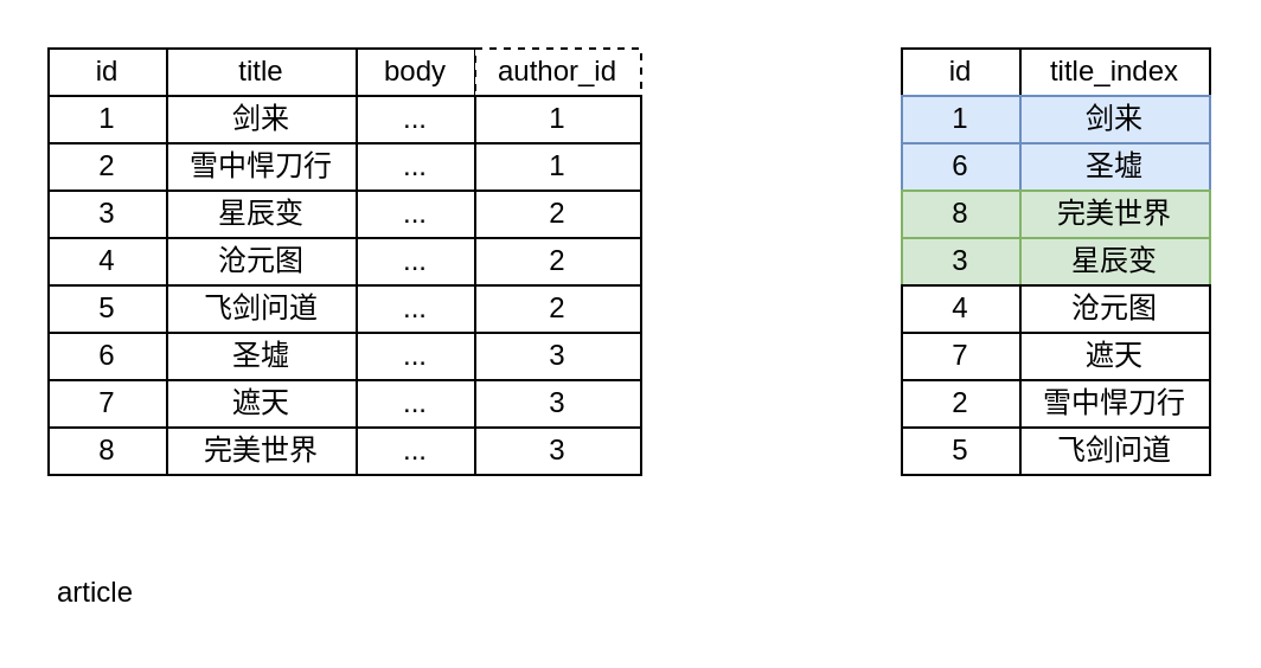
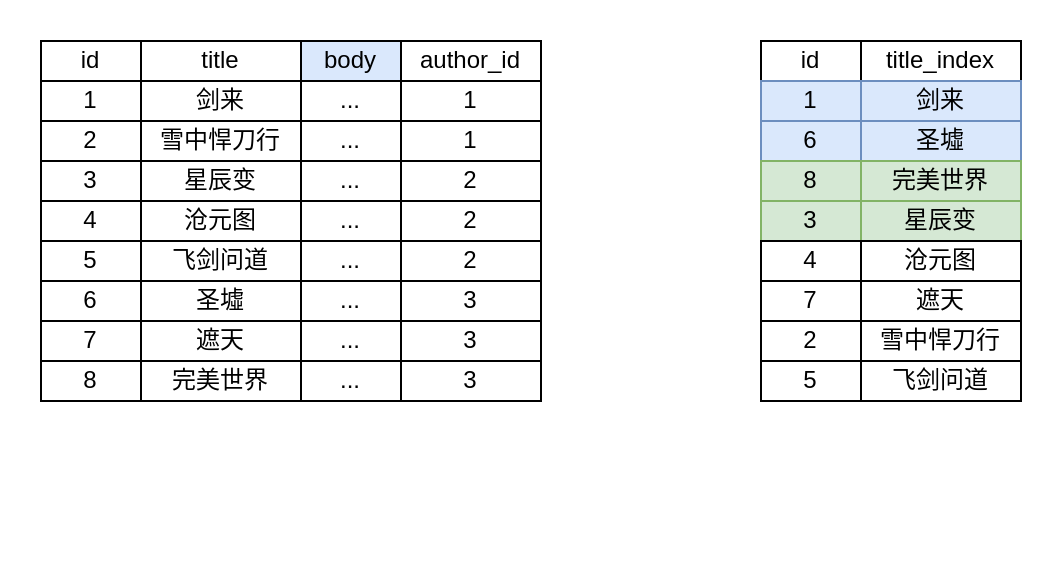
  <mxCell id="0" />
  <mxCell id="1" parent="0" />
  <mxCell id="2" value="id" style="rounded=0;whiteSpace=wrap;html=1;" parent="1" vertex="1"><mxGeometry x="20" y="20" width="50" height="20" as="geometry" /></mxCell>
  <mxCell id="3" value="title" style="rounded=0;whiteSpace=wrap;html=1;" parent="1" vertex="1"><mxGeometry x="70" y="20" width="80" height="20" as="geometry" /></mxCell>
- <mxCell id="4" value="body" style="rounded=0;whiteSpace=wrap;html=1;" parent="1" vertex="1"><mxGeometry x="150" y="20" width="50" height="20" as="geometry" /></mxCell>
- <mxCell id="5" value="author_id" style="rounded=0;whiteSpace=wrap;html=1;dashed=1;" parent="1" vertex="1"><mxGeometry x="200" y="20" width="70" height="20" as="geometry" /></mxCell>
+ <mxCell id="4" value="body" style="rounded=0;whiteSpace=wrap;html=1;fillColor=#dae8fc;" parent="1" vertex="1"><mxGeometry x="150" y="20" width="50" height="20" as="geometry" /></mxCell>
+ <mxCell id="5" value="author_id" style="rounded=0;whiteSpace=wrap;html=1;" parent="1" vertex="1"><mxGeometry x="200" y="20" width="70" height="20" as="geometry" /></mxCell>
  <mxCell id="6" value="1" style="rounded=0;whiteSpace=wrap;html=1;" parent="1" vertex="1"><mxGeometry x="20" y="40" width="50" height="20" as="geometry" /></mxCell>
  <mxCell id="7" value="剑来" style="rounded=0;whiteSpace=wrap;html=1;" parent="1" vertex="1"><mxGeometry x="70" y="40" width="80" height="20" as="geometry" /></mxCell>
  <mxCell id="8" value="..." style="rounded=0;whiteSpace=wrap;html=1;" parent="1" vertex="1"><mxGeometry x="150" y="40" width="50" height="20" as="geometry" /></mxCell>
  <mxCell id="9" value="1" style="rounded=0;whiteSpace=wrap;html=1;" parent="1" vertex="1"><mxGeometry x="200" y="40" width="70" height="20" as="geometry" /></mxCell>
  <mxCell id="10" value="2" style="rounded=0;whiteSpace=wrap;html=1;" parent="1" vertex="1"><mxGeometry x="20" y="60" width="50" height="20" as="geometry" /></mxCell>
  <mxCell id="11" value="雪中悍刀行" style="rounded=0;whiteSpace=wrap;html=1;" parent="1" vertex="1"><mxGeometry x="70" y="60" width="80" height="20" as="geometry" /></mxCell>
  <mxCell id="12" value="..." style="rounded=0;whiteSpace=wrap;html=1;" parent="1" vertex="1"><mxGeometry x="150" y="60" width="50" height="20" as="geometry" /></mxCell>
  <mxCell id="13" value="1" style="rounded=0;whiteSpace=wrap;html=1;" parent="1" vertex="1"><mxGeometry x="200" y="60" width="70" height="20" as="geometry" /></mxCell>
  <mxCell id="14" value="3" style="rounded=0;whiteSpace=wrap;html=1;" parent="1" vertex="1"><mxGeometry x="20" y="80" width="50" height="20" as="geometry" /></mxCell>
  <mxCell id="15" value="星辰变" style="rounded=0;whiteSpace=wrap;html=1;" parent="1" vertex="1"><mxGeometry x="70" y="80" width="80" height="20" as="geometry" /></mxCell>
  <mxCell id="16" value="..." style="rounded=0;whiteSpace=wrap;html=1;" parent="1" vertex="1"><mxGeometry x="150" y="80" width="50" height="20" as="geometry" /></mxCell>
  <mxCell id="17" value="2" style="rounded=0;whiteSpace=wrap;html=1;" parent="1" vertex="1"><mxGeometry x="200" y="80" width="70" height="20" as="geometry" /></mxCell>
  <mxCell id="18" value="4" style="rounded=0;whiteSpace=wrap;html=1;" parent="1" vertex="1"><mxGeometry x="20" y="100" width="50" height="20" as="geometry" /></mxCell>
  <mxCell id="19" value="沧元图" style="rounded=0;whiteSpace=wrap;html=1;" parent="1" vertex="1"><mxGeometry x="70" y="100" width="80" height="20" as="geometry" /></mxCell>
  <mxCell id="20" value="..." style="rounded=0;whiteSpace=wrap;html=1;" parent="1" vertex="1"><mxGeometry x="150" y="100" width="50" height="20" as="geometry" /></mxCell>
  <mxCell id="21" value="2" style="rounded=0;whiteSpace=wrap;html=1;" parent="1" vertex="1"><mxGeometry x="200" y="100" width="70" height="20" as="geometry" /></mxCell>
  <mxCell id="22" value="5" style="rounded=0;whiteSpace=wrap;html=1;" parent="1" vertex="1"><mxGeometry x="20" y="120" width="50" height="20" as="geometry" /></mxCell>
  <mxCell id="23" value="飞剑问道" style="rounded=0;whiteSpace=wrap;html=1;" parent="1" vertex="1"><mxGeometry x="70" y="120" width="80" height="20" as="geometry" /></mxCell>
  <mxCell id="24" value="..." style="rounded=0;whiteSpace=wrap;html=1;" parent="1" vertex="1"><mxGeometry x="150" y="120" width="50" height="20" as="geometry" /></mxCell>
  <mxCell id="25" value="2" style="rounded=0;whiteSpace=wrap;html=1;" parent="1" vertex="1"><mxGeometry x="200" y="120" width="70" height="20" as="geometry" /></mxCell>
  <mxCell id="26" value="6" style="rounded=0;whiteSpace=wrap;html=1;" parent="1" vertex="1"><mxGeometry x="20" y="140" width="50" height="20" as="geometry" /></mxCell>
  <mxCell id="27" value="圣墟" style="rounded=0;whiteSpace=wrap;html=1;" parent="1" vertex="1"><mxGeometry x="70" y="140" width="80" height="20" as="geometry" /></mxCell>
  <mxCell id="28" value="..." style="rounded=0;whiteSpace=wrap;html=1;" parent="1" vertex="1"><mxGeometry x="150" y="140" width="50" height="20" as="geometry" /></mxCell>
  <mxCell id="29" value="3" style="rounded=0;whiteSpace=wrap;html=1;" parent="1" vertex="1"><mxGeometry x="200" y="140" width="70" height="20" as="geometry" /></mxCell>
  <mxCell id="30" value="7" style="rounded=0;whiteSpace=wrap;html=1;" parent="1" vertex="1"><mxGeometry x="20" y="160" width="50" height="20" as="geometry" /></mxCell>
  <mxCell id="31" value="遮天" style="rounded=0;whiteSpace=wrap;html=1;" parent="1" vertex="1"><mxGeometry x="70" y="160" width="80" height="20" as="geometry" /></mxCell>
  <mxCell id="32" value="..." style="rounded=0;whiteSpace=wrap;html=1;" parent="1" vertex="1"><mxGeometry x="150" y="160" width="50" height="20" as="geometry" /></mxCell>
  <mxCell id="33" value="3" style="rounded=0;whiteSpace=wrap;html=1;" parent="1" vertex="1"><mxGeometry x="200" y="160" width="70" height="20" as="geometry" /></mxCell>
  <mxCell id="34" value="8" style="rounded=0;whiteSpace=wrap;html=1;" parent="1" vertex="1"><mxGeometry x="20" y="180" width="50" height="20" as="geometry" /></mxCell>
  <mxCell id="35" value="完美世界" style="rounded=0;whiteSpace=wrap;html=1;" parent="1" vertex="1"><mxGeometry x="70" y="180" width="80" height="20" as="geometry" /></mxCell>
  <mxCell id="36" value="..." style="rounded=0;whiteSpace=wrap;html=1;" parent="1" vertex="1"><mxGeometry x="150" y="180" width="50" height="20" as="geometry" /></mxCell>
  <mxCell id="37" value="3" style="rounded=0;whiteSpace=wrap;html=1;" parent="1" vertex="1"><mxGeometry x="200" y="180" width="70" height="20" as="geometry" /></mxCell>
- <mxCell id="38" value="article" style="text;html=1;strokeColor=none;fillColor=none;align=center;verticalAlign=middle;whiteSpace=wrap;rounded=0;" parent="1" vertex="1"><mxGeometry x="20" y="240" width="40" height="20" as="geometry" /></mxCell>
  <mxCell id="39" value="id" style="rounded=0;whiteSpace=wrap;html=1;" parent="1" vertex="1"><mxGeometry x="380" y="20" width="50" height="20" as="geometry" /></mxCell>
  <mxCell id="40" value="title_index" style="rounded=0;whiteSpace=wrap;html=1;" parent="1" vertex="1"><mxGeometry x="430" y="20" width="80" height="20" as="geometry" /></mxCell>
  <mxCell id="41" value="1" style="rounded=0;whiteSpace=wrap;html=1;fillColor=#dae8fc;strokeColor=#6c8ebf;" parent="1" vertex="1"><mxGeometry x="380" y="40" width="50" height="20" as="geometry" /></mxCell>
  <mxCell id="42" value="剑来" style="rounded=0;whiteSpace=wrap;html=1;fillColor=#dae8fc;strokeColor=#6c8ebf;" parent="1" vertex="1"><mxGeometry x="430" y="40" width="80" height="20" as="geometry" /></mxCell>
  <mxCell id="43" value="2" style="rounded=0;whiteSpace=wrap;html=1;" parent="1" vertex="1"><mxGeometry x="380" y="160" width="50" height="20" as="geometry" /></mxCell>
  <mxCell id="44" value="雪中悍刀行" style="rounded=0;whiteSpace=wrap;html=1;" parent="1" vertex="1"><mxGeometry x="430" y="160" width="80" height="20" as="geometry" /></mxCell>
  <mxCell id="45" value="3" style="rounded=0;whiteSpace=wrap;html=1;fillColor=#d5e8d4;strokeColor=#82b366;" parent="1" vertex="1"><mxGeometry x="380" y="100" width="50" height="20" as="geometry" /></mxCell>
  <mxCell id="46" value="星辰变" style="rounded=0;whiteSpace=wrap;html=1;fillColor=#d5e8d4;strokeColor=#82b366;" parent="1" vertex="1"><mxGeometry x="430" y="100" width="80" height="20" as="geometry" /></mxCell>
  <mxCell id="47" value="4" style="rounded=0;whiteSpace=wrap;html=1;" parent="1" vertex="1"><mxGeometry x="380" y="120" width="50" height="20" as="geometry" /></mxCell>
  <mxCell id="48" value="沧元图" style="rounded=0;whiteSpace=wrap;html=1;" parent="1" vertex="1"><mxGeometry x="430" y="120" width="80" height="20" as="geometry" /></mxCell>
  <mxCell id="49" value="5" style="rounded=0;whiteSpace=wrap;html=1;" parent="1" vertex="1"><mxGeometry x="380" y="180" width="50" height="20" as="geometry" /></mxCell>
  <mxCell id="50" value="飞剑问道" style="rounded=0;whiteSpace=wrap;html=1;" parent="1" vertex="1"><mxGeometry x="430" y="180" width="80" height="20" as="geometry" /></mxCell>
  <mxCell id="51" value="6" style="rounded=0;whiteSpace=wrap;html=1;fillColor=#dae8fc;strokeColor=#6c8ebf;" parent="1" vertex="1"><mxGeometry x="380" y="60" width="50" height="20" as="geometry" /></mxCell>
  <mxCell id="52" value="圣墟" style="rounded=0;whiteSpace=wrap;html=1;fillColor=#dae8fc;strokeColor=#6c8ebf;" parent="1" vertex="1"><mxGeometry x="430" y="60" width="80" height="20" as="geometry" /></mxCell>
  <mxCell id="53" value="7" style="rounded=0;whiteSpace=wrap;html=1;" parent="1" vertex="1"><mxGeometry x="380" y="140" width="50" height="20" as="geometry" /></mxCell>
  <mxCell id="54" value="遮天" style="rounded=0;whiteSpace=wrap;html=1;" parent="1" vertex="1"><mxGeometry x="430" y="140" width="80" height="20" as="geometry" /></mxCell>
  <mxCell id="55" value="8" style="rounded=0;whiteSpace=wrap;html=1;fillColor=#d5e8d4;strokeColor=#82b366;" parent="1" vertex="1"><mxGeometry x="380" y="80" width="50" height="20" as="geometry" /></mxCell>
  <mxCell id="56" value="完美世界" style="rounded=0;whiteSpace=wrap;html=1;fillColor=#d5e8d4;strokeColor=#82b366;" parent="1" vertex="1"><mxGeometry x="430" y="80" width="80" height="20" as="geometry" /></mxCell>
